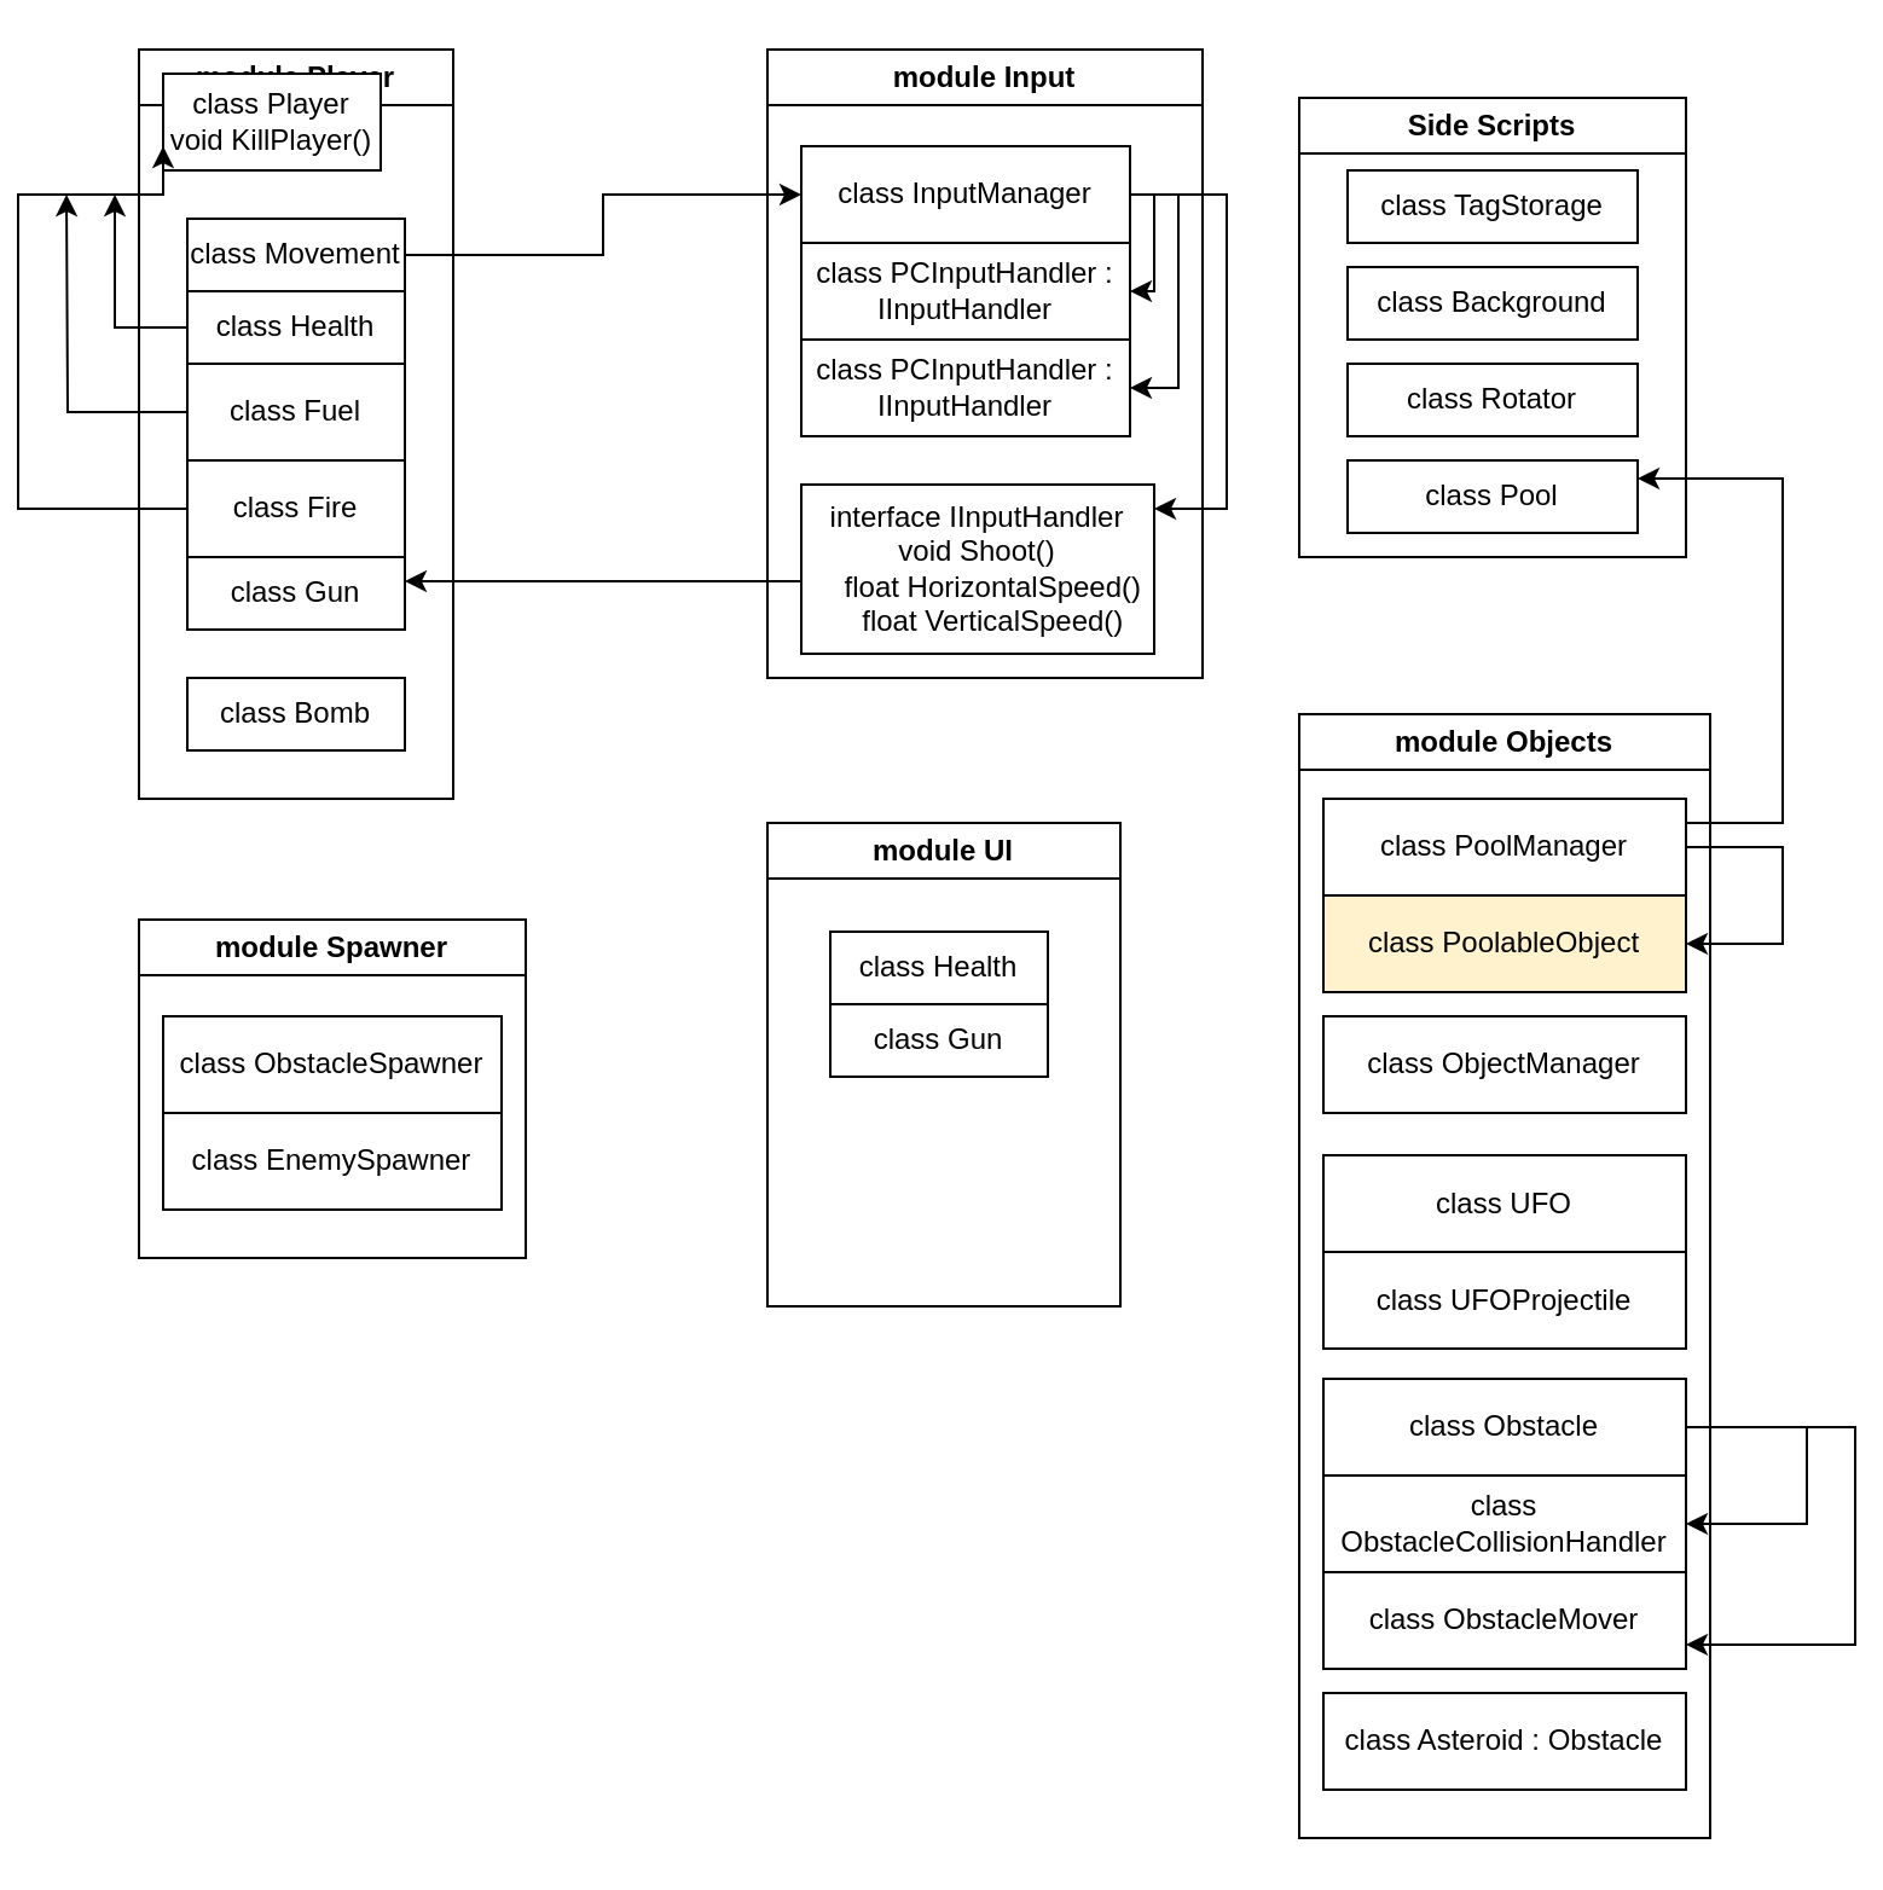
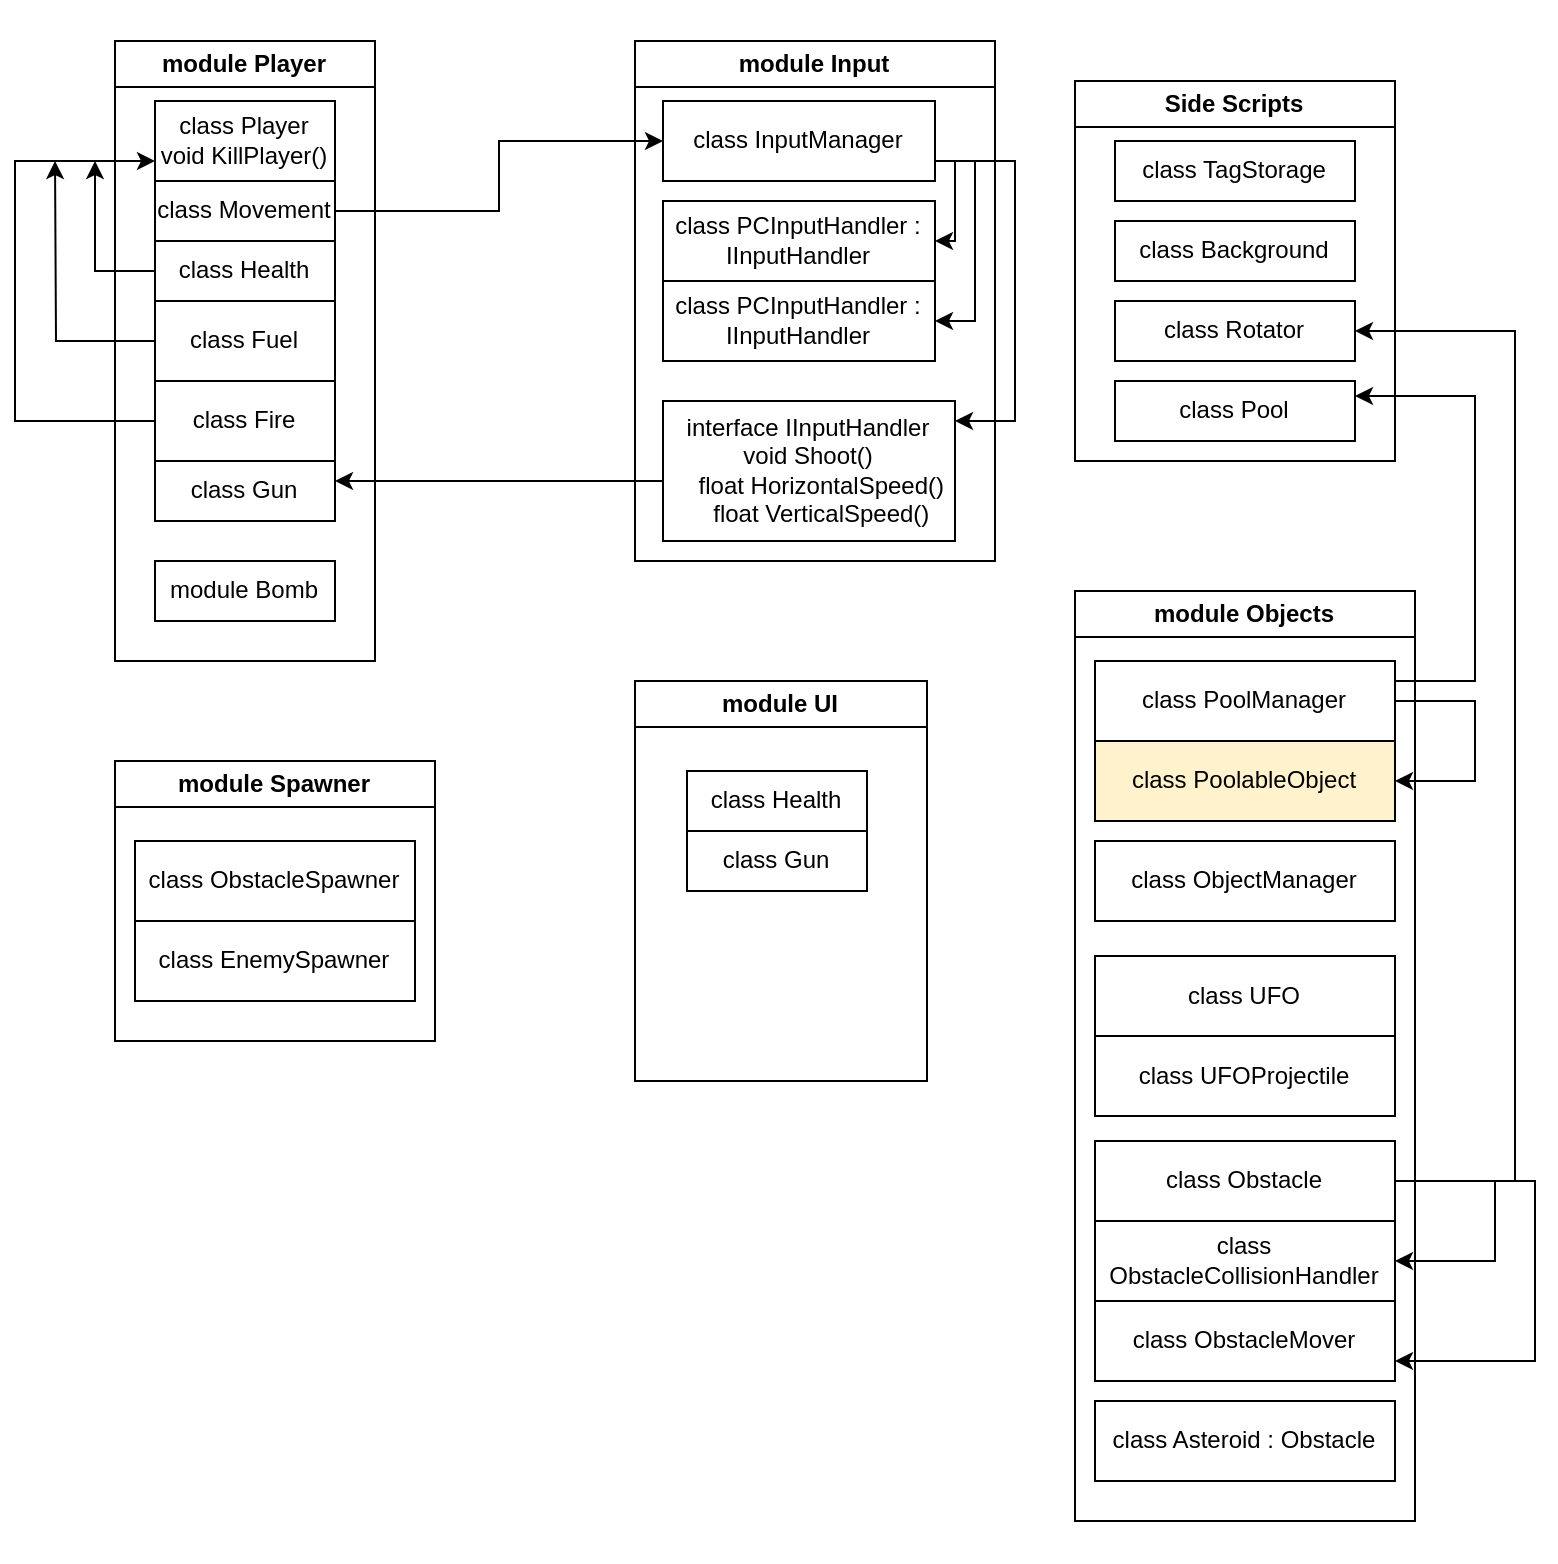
  <mxCell id="0" />
  <mxCell id="1" parent="0" />
  <mxCell id="2" value="module Player" style="swimlane;whiteSpace=wrap;html=1;" vertex="1" parent="1"><mxGeometry x="20" y="20" width="130" height="310" as="geometry"><mxRectangle x="70" y="140" width="120" height="30" as="alternateBounds" /></mxGeometry></mxCell>
- <mxCell id="3" value="class Player&lt;br&gt;void KillPlayer()" style="rounded=0;whiteSpace=wrap;html=1;" vertex="1" parent="2"><mxGeometry x="10" y="10" width="90" height="40" as="geometry" /></mxCell>
+ <mxCell id="3" value="class Player&lt;br&gt;void KillPlayer()" style="rounded=0;whiteSpace=wrap;html=1;" vertex="1" parent="2"><mxGeometry x="20" y="30" width="90" height="40" as="geometry" /></mxCell>
  <mxCell id="4" value="class Movement" style="rounded=0;whiteSpace=wrap;html=1;" vertex="1" parent="2"><mxGeometry x="20" y="70" width="90" height="30" as="geometry" /></mxCell>
  <mxCell id="5" style="edgeStyle=orthogonalEdgeStyle;rounded=0;orthogonalLoop=1;jettySize=auto;html=1;" edge="1" parent="2" source="6"><mxGeometry relative="1" as="geometry"><mxPoint x="-10" y="60" as="targetPoint" /><Array as="points"><mxPoint x="-10" y="115" /><mxPoint x="-10" y="60" /></Array></mxGeometry></mxCell>
  <mxCell id="6" value="class Health" style="rounded=0;whiteSpace=wrap;html=1;" vertex="1" parent="2"><mxGeometry x="20" y="100" width="90" height="30" as="geometry" /></mxCell>
  <mxCell id="7" style="edgeStyle=orthogonalEdgeStyle;rounded=0;orthogonalLoop=1;jettySize=auto;html=1;" edge="1" parent="2" source="8"><mxGeometry relative="1" as="geometry"><mxPoint x="-30" y="60" as="targetPoint" /></mxGeometry></mxCell>
  <mxCell id="8" value="class Fuel" style="rounded=0;whiteSpace=wrap;html=1;" vertex="1" parent="2"><mxGeometry x="20" y="130" width="90" height="40" as="geometry" /></mxCell>
  <mxCell id="9" style="edgeStyle=orthogonalEdgeStyle;rounded=0;orthogonalLoop=1;jettySize=auto;html=1;entryX=0;entryY=0.75;entryDx=0;entryDy=0;" edge="1" parent="2" source="10" target="3"><mxGeometry relative="1" as="geometry"><Array as="points"><mxPoint x="-50" y="190" /><mxPoint x="-50" y="60" /></Array></mxGeometry></mxCell>
  <mxCell id="10" value="class Fire" style="rounded=0;whiteSpace=wrap;html=1;" vertex="1" parent="2"><mxGeometry x="20" y="170" width="90" height="40" as="geometry" /></mxCell>
  <mxCell id="11" value="class Gun" style="rounded=0;whiteSpace=wrap;html=1;" vertex="1" parent="2"><mxGeometry x="20" y="210" width="90" height="30" as="geometry" /></mxCell>
- <mxCell id="12" value="class Bomb" style="rounded=0;whiteSpace=wrap;html=1;" vertex="1" parent="2"><mxGeometry x="20" y="260" width="90" height="30" as="geometry" /></mxCell>
+ <mxCell id="12" value="module Bomb" style="rounded=0;whiteSpace=wrap;html=1;" vertex="1" parent="2"><mxGeometry x="20" y="260" width="90" height="30" as="geometry" /></mxCell>
  <mxCell id="13" value="module Input" style="swimlane;whiteSpace=wrap;html=1;" vertex="1" parent="1"><mxGeometry x="280" y="20" width="180" height="260" as="geometry" /></mxCell>
  <mxCell id="14" style="edgeStyle=orthogonalEdgeStyle;rounded=0;orthogonalLoop=1;jettySize=auto;html=1;" edge="1" parent="13" source="17" target="20"><mxGeometry relative="1" as="geometry"><Array as="points"><mxPoint x="190" y="60" /><mxPoint x="190" y="190" /></Array></mxGeometry></mxCell>
  <mxCell id="15" style="edgeStyle=orthogonalEdgeStyle;rounded=0;orthogonalLoop=1;jettySize=auto;html=1;entryX=1;entryY=0.5;entryDx=0;entryDy=0;" edge="1" parent="13" source="17" target="18"><mxGeometry relative="1" as="geometry"><mxPoint x="160" y="100" as="targetPoint" /><Array as="points"><mxPoint x="160" y="60" /><mxPoint x="160" y="100" /></Array></mxGeometry></mxCell>
  <mxCell id="16" style="edgeStyle=orthogonalEdgeStyle;rounded=0;orthogonalLoop=1;jettySize=auto;html=1;entryX=1;entryY=0.5;entryDx=0;entryDy=0;" edge="1" parent="13" source="17" target="19"><mxGeometry relative="1" as="geometry"><mxPoint x="170" y="140" as="targetPoint" /><Array as="points"><mxPoint x="170" y="60" /><mxPoint x="170" y="140" /></Array></mxGeometry></mxCell>
- <mxCell id="17" value="class InputManager" style="rounded=0;whiteSpace=wrap;html=1;" vertex="1" parent="13"><mxGeometry x="14" y="40" width="136" height="40" as="geometry" /></mxCell>
+ <mxCell id="17" value="class InputManager" style="rounded=0;whiteSpace=wrap;html=1;" vertex="1" parent="13"><mxGeometry x="14" y="30" width="136" height="40" as="geometry" /></mxCell>
  <mxCell id="18" value="class PCInputHandler : IInputHandler" style="rounded=0;whiteSpace=wrap;html=1;" vertex="1" parent="13"><mxGeometry x="14" y="80" width="136" height="40" as="geometry" /></mxCell>
  <mxCell id="19" value="class PCInputHandler : IInputHandler" style="rounded=0;whiteSpace=wrap;html=1;" vertex="1" parent="13"><mxGeometry x="14" y="120" width="136" height="40" as="geometry" /></mxCell>
  <mxCell id="20" value="interface IInputHandler&lt;br&gt;&lt;div&gt;void Shoot()&lt;/div&gt;&lt;div&gt;&amp;nbsp; &amp;nbsp; float HorizontalSpeed()&lt;/div&gt;&lt;div&gt;&amp;nbsp; &amp;nbsp; float VerticalSpeed()&lt;/div&gt;" style="rounded=0;whiteSpace=wrap;html=1;" vertex="1" parent="13"><mxGeometry x="14" y="180" width="146" height="70" as="geometry" /></mxCell>
  <mxCell id="21" style="edgeStyle=orthogonalEdgeStyle;rounded=0;orthogonalLoop=1;jettySize=auto;html=1;" edge="1" parent="1" source="20"><mxGeometry relative="1" as="geometry"><mxPoint x="130" y="240" as="targetPoint" /><Array as="points"><mxPoint x="130" y="240" /></Array></mxGeometry></mxCell>
  <mxCell id="22" style="edgeStyle=orthogonalEdgeStyle;rounded=0;orthogonalLoop=1;jettySize=auto;html=1;entryX=0;entryY=0.5;entryDx=0;entryDy=0;" edge="1" parent="1" source="4" target="17"><mxGeometry relative="1" as="geometry" /></mxCell>
  <mxCell id="23" value="module Spawner" style="swimlane;whiteSpace=wrap;html=1;" vertex="1" parent="1"><mxGeometry x="20" y="380" width="160" height="140" as="geometry" /></mxCell>
  <mxCell id="24" value="class ObstacleSpawner" style="rounded=0;whiteSpace=wrap;html=1;" vertex="1" parent="23"><mxGeometry x="10" y="40" width="140" height="40" as="geometry" /></mxCell>
  <mxCell id="25" value="class EnemySpawner" style="rounded=0;whiteSpace=wrap;html=1;" vertex="1" parent="23"><mxGeometry x="10" y="80" width="140" height="40" as="geometry" /></mxCell>
  <mxCell id="26" value="module Objects" style="swimlane;whiteSpace=wrap;html=1;" vertex="1" parent="1"><mxGeometry x="500" y="295" width="170" height="465" as="geometry" /></mxCell>
  <mxCell id="27" style="edgeStyle=orthogonalEdgeStyle;rounded=0;orthogonalLoop=1;jettySize=auto;html=1;entryX=1;entryY=0.5;entryDx=0;entryDy=0;" edge="1" parent="26" source="28" target="29"><mxGeometry relative="1" as="geometry"><mxPoint x="170" y="95" as="targetPoint" /><Array as="points"><mxPoint x="200" y="55" /><mxPoint x="200" y="95" /></Array></mxGeometry></mxCell>
  <mxCell id="28" value="class PoolManager" style="rounded=0;whiteSpace=wrap;html=1;" vertex="1" parent="26"><mxGeometry x="10" y="35" width="150" height="40" as="geometry" /></mxCell>
  <mxCell id="29" value="class PoolableObject" style="rounded=0;whiteSpace=wrap;html=1;fillColor=#fff2cc;" vertex="1" parent="26"><mxGeometry x="10" y="75" width="150" height="40" as="geometry" /></mxCell>
  <mxCell id="30" value="class ObjectManager" style="rounded=0;whiteSpace=wrap;html=1;" vertex="1" parent="26"><mxGeometry x="10" y="125" width="150" height="40" as="geometry" /></mxCell>
  <mxCell id="31" value="class UFO" style="rounded=0;whiteSpace=wrap;html=1;" vertex="1" parent="26"><mxGeometry x="10" y="182.5" width="150" height="40" as="geometry" /></mxCell>
  <mxCell id="32" value="class UFOProjectile" style="rounded=0;whiteSpace=wrap;html=1;" vertex="1" parent="26"><mxGeometry x="10" y="222.5" width="150" height="40" as="geometry" /></mxCell>
  <mxCell id="33" style="edgeStyle=orthogonalEdgeStyle;rounded=0;orthogonalLoop=1;jettySize=auto;html=1;entryX=1;entryY=0.75;entryDx=0;entryDy=0;" edge="1" parent="26" source="35" target="37"><mxGeometry relative="1" as="geometry"><Array as="points"><mxPoint x="230" y="295" /><mxPoint x="230" y="385" /></Array></mxGeometry></mxCell>
  <mxCell id="34" style="edgeStyle=orthogonalEdgeStyle;rounded=0;orthogonalLoop=1;jettySize=auto;html=1;entryX=1;entryY=0.5;entryDx=0;entryDy=0;" edge="1" parent="26" source="35" target="36"><mxGeometry relative="1" as="geometry"><Array as="points"><mxPoint x="210" y="295" /><mxPoint x="210" y="335" /></Array></mxGeometry></mxCell>
  <mxCell id="35" value="class Obstacle" style="rounded=0;whiteSpace=wrap;html=1;" vertex="1" parent="26"><mxGeometry x="10" y="275" width="150" height="40" as="geometry" /></mxCell>
  <mxCell id="36" value="class ObstacleCollisionHandler" style="rounded=0;whiteSpace=wrap;html=1;" vertex="1" parent="26"><mxGeometry x="10" y="315" width="150" height="40" as="geometry" /></mxCell>
  <mxCell id="37" value="class ObstacleMover" style="rounded=0;whiteSpace=wrap;html=1;" vertex="1" parent="26"><mxGeometry x="10" y="355" width="150" height="40" as="geometry" /></mxCell>
  <mxCell id="38" value="class Asteroid : Obstacle" style="rounded=0;whiteSpace=wrap;html=1;" vertex="1" parent="26"><mxGeometry x="10" y="405" width="150" height="40" as="geometry" /></mxCell>
  <mxCell id="39" value="Side Scripts" style="swimlane;whiteSpace=wrap;html=1;" vertex="1" parent="1"><mxGeometry x="500" y="40" width="160" height="190" as="geometry" /></mxCell>
  <mxCell id="40" value="class TagStorage" style="rounded=0;whiteSpace=wrap;html=1;" vertex="1" parent="39"><mxGeometry x="20" y="30" width="120" height="30" as="geometry" /></mxCell>
  <mxCell id="41" value="class Background" style="rounded=0;whiteSpace=wrap;html=1;" vertex="1" parent="39"><mxGeometry x="20" y="70" width="120" height="30" as="geometry" /></mxCell>
  <mxCell id="42" value="class Rotator" style="rounded=0;whiteSpace=wrap;html=1;" vertex="1" parent="39"><mxGeometry x="20" y="110" width="120" height="30" as="geometry" /></mxCell>
  <mxCell id="43" value="class Pool" style="rounded=0;whiteSpace=wrap;html=1;" vertex="1" parent="39"><mxGeometry x="20" y="150" width="120" height="30" as="geometry" /></mxCell>
  <mxCell id="44" style="edgeStyle=orthogonalEdgeStyle;rounded=0;orthogonalLoop=1;jettySize=auto;html=1;entryX=1;entryY=0.25;entryDx=0;entryDy=0;" edge="1" parent="1" source="28" target="43"><mxGeometry relative="1" as="geometry"><mxPoint x="740" y="190" as="targetPoint" /><Array as="points"><mxPoint x="700" y="340" /><mxPoint x="700" y="198" /></Array></mxGeometry></mxCell>
+ <mxCell id="45" style="edgeStyle=orthogonalEdgeStyle;rounded=0;orthogonalLoop=1;jettySize=auto;html=1;entryX=1;entryY=0.5;entryDx=0;entryDy=0;" edge="1" parent="1" source="35" target="42"><mxGeometry relative="1" as="geometry"><Array as="points"><mxPoint x="720" y="590" /><mxPoint x="720" y="165" /></Array></mxGeometry></mxCell>
  <mxCell id="46" value="module UI" style="swimlane;whiteSpace=wrap;html=1;" vertex="1" parent="1"><mxGeometry x="280" y="340" width="146" height="200" as="geometry" /></mxCell>
  <mxCell id="47" value="class Health" style="rounded=0;whiteSpace=wrap;html=1;" vertex="1" parent="46"><mxGeometry x="26" y="45" width="90" height="30" as="geometry" /></mxCell>
  <mxCell id="48" value="class Gun" style="rounded=0;whiteSpace=wrap;html=1;" vertex="1" parent="46"><mxGeometry x="26" y="75" width="90" height="30" as="geometry" /></mxCell>
